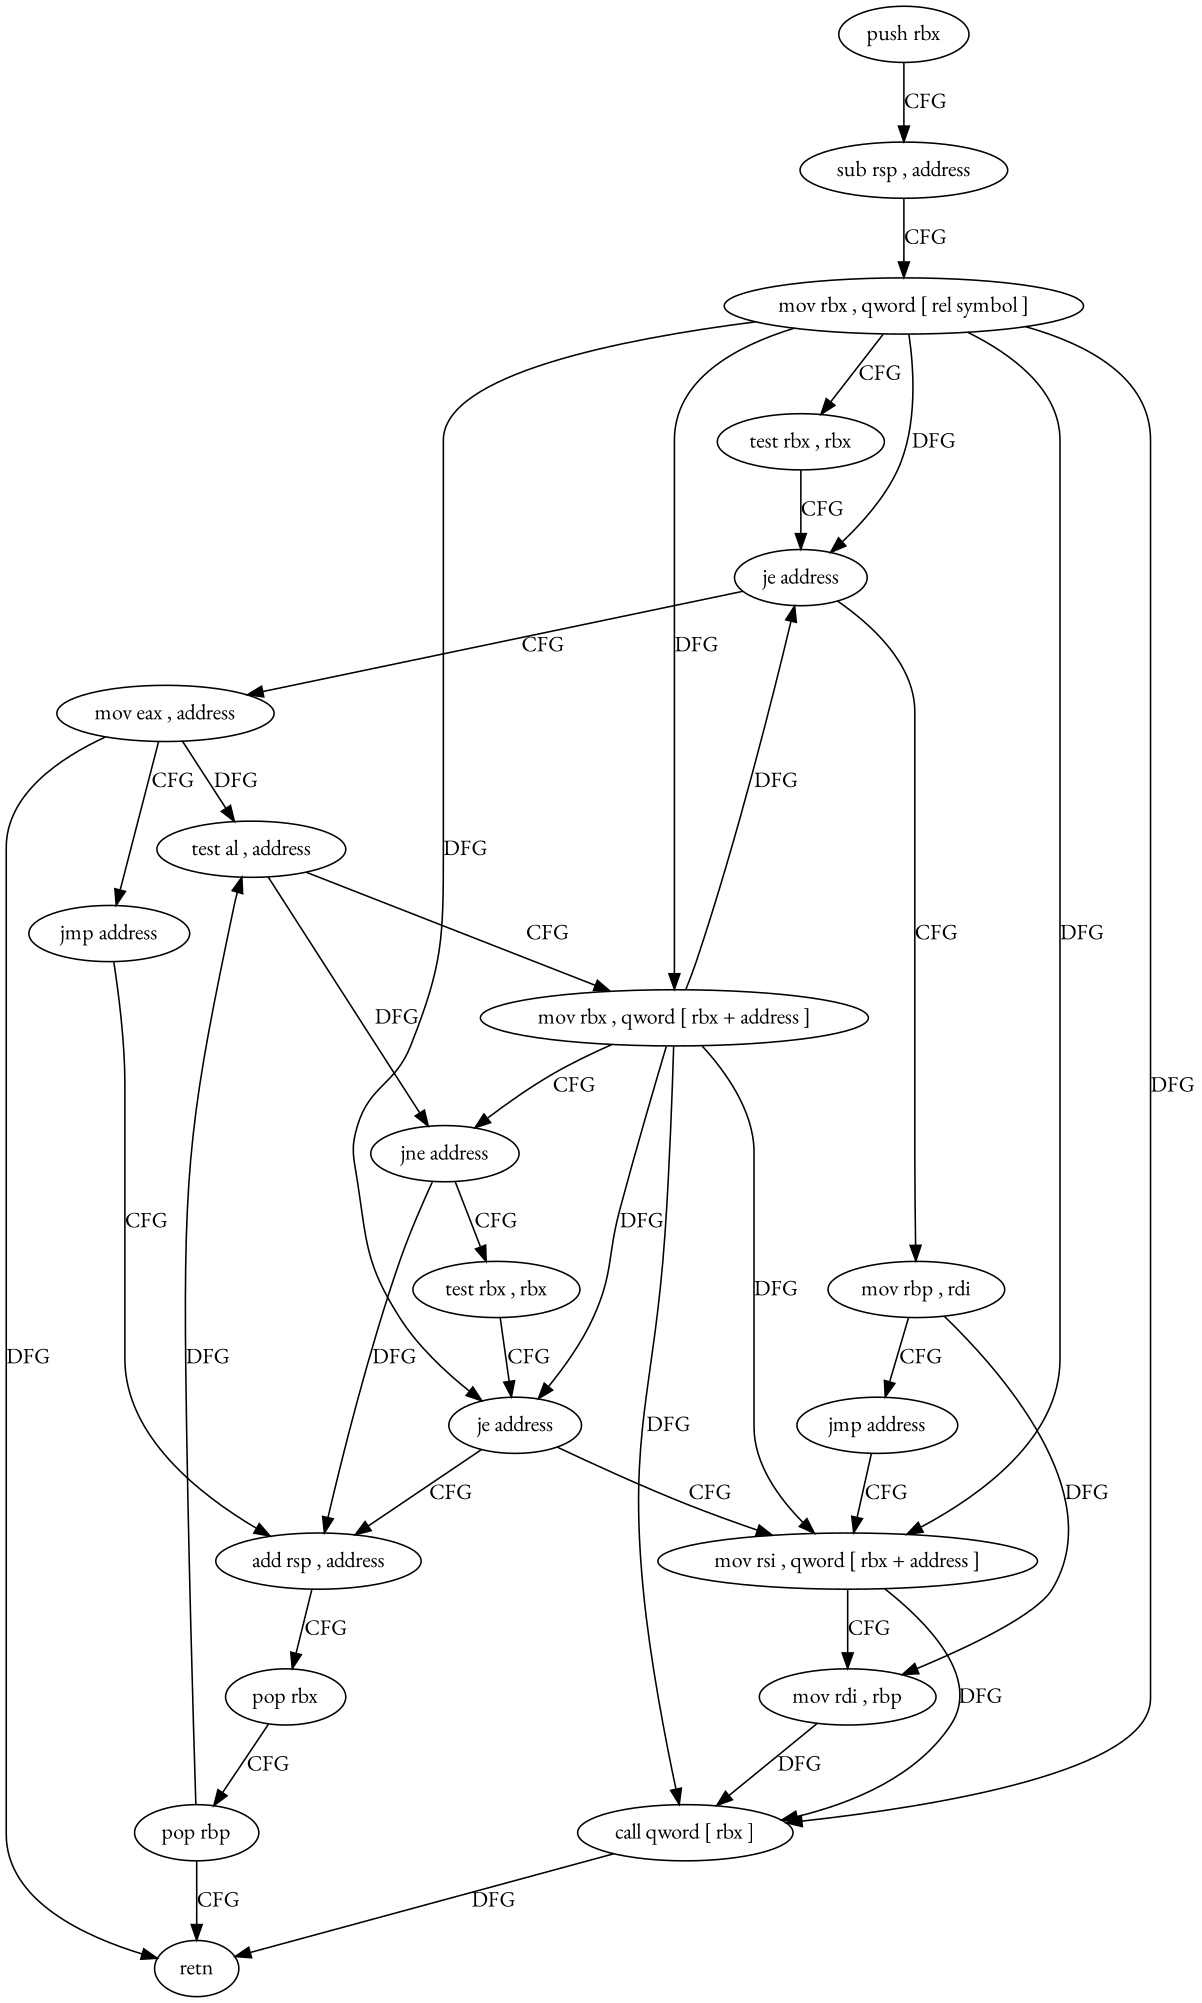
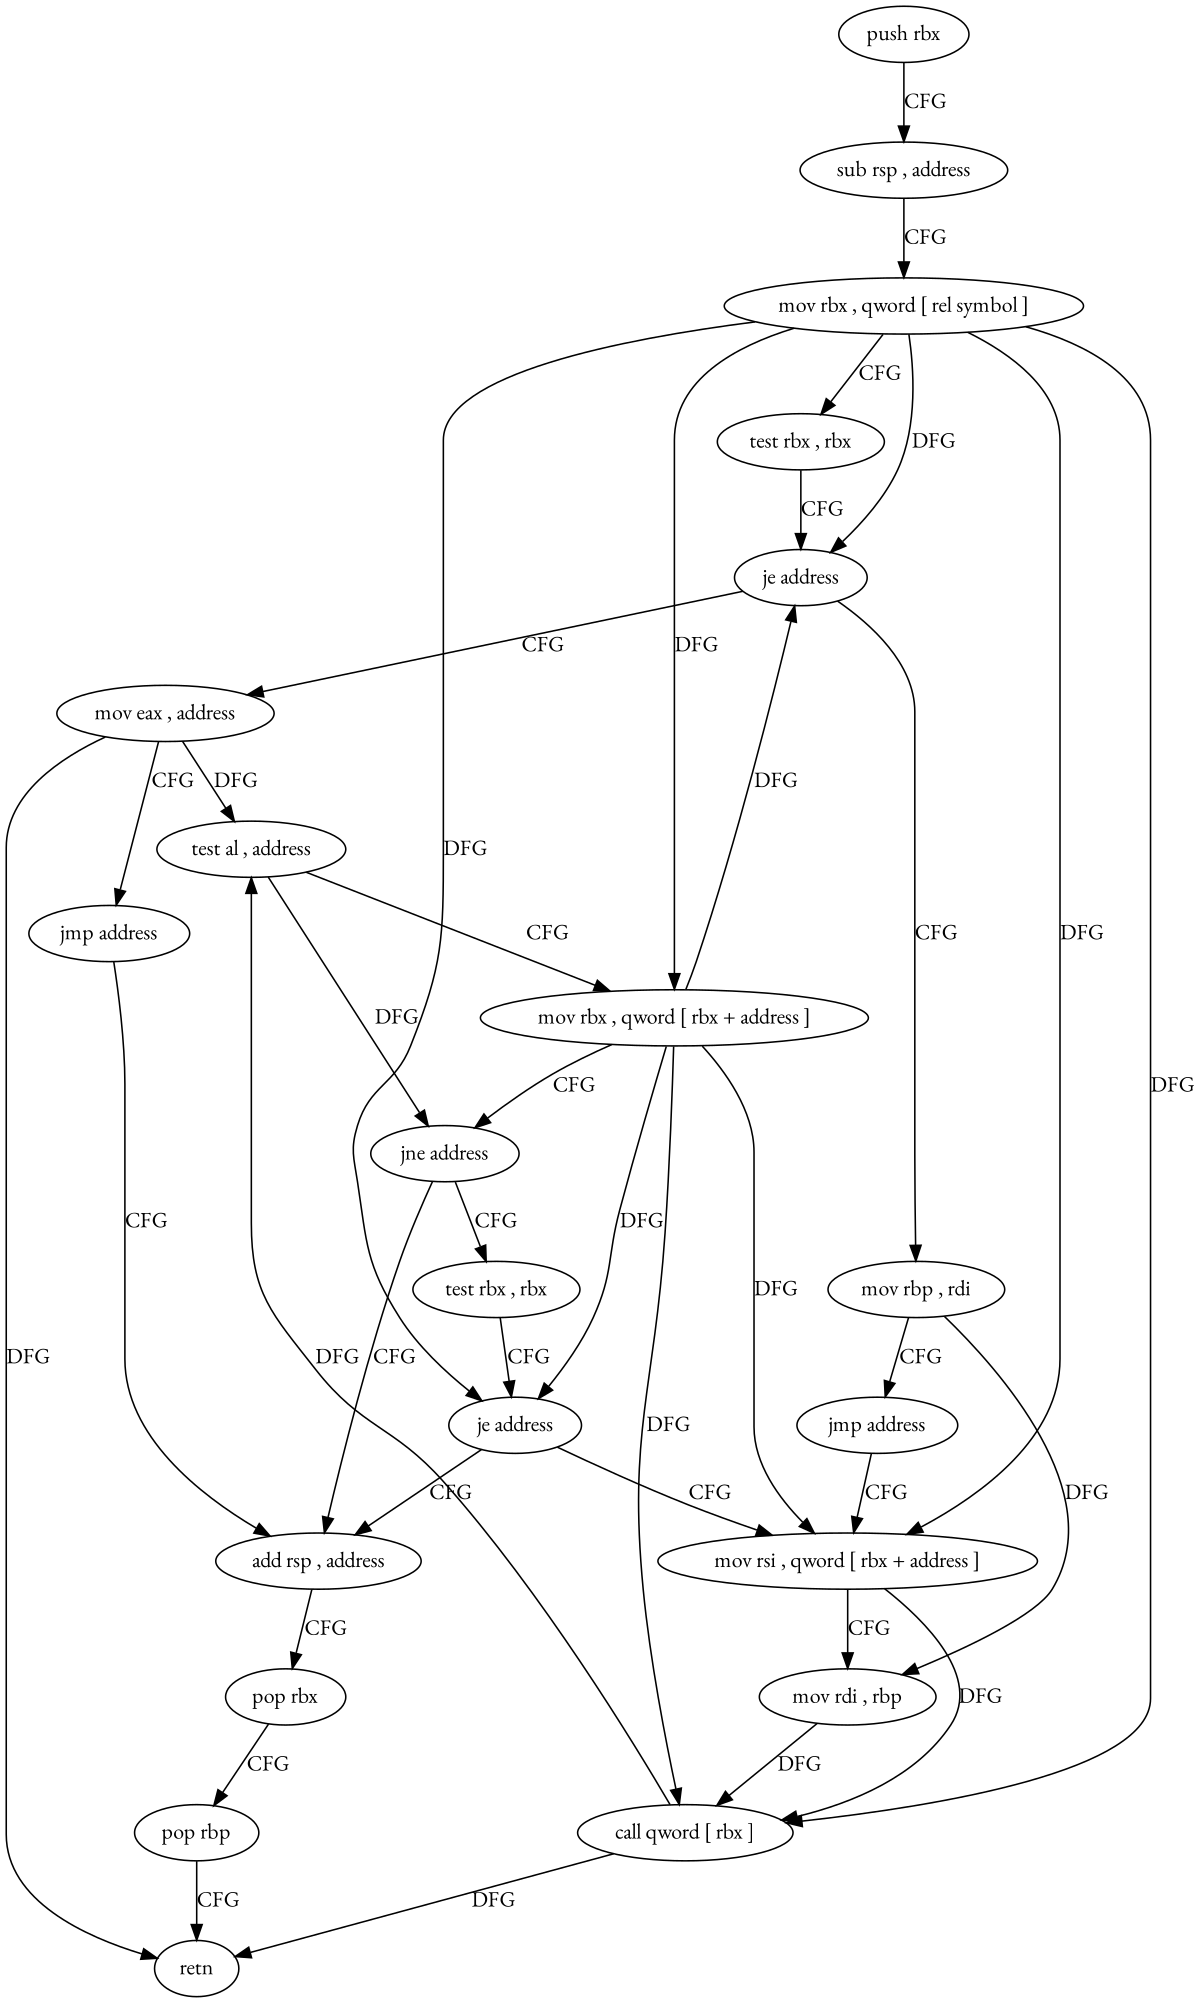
  digraph {
    fontname="EB Garamond"
    node [fontname="EB Garamond"]
    edge [fontname="EB Garamond"]
    n1 [label="push rbx"]
    n2 [label="sub rsp , address"]
    n3 [label="mov rbx , qword [ rel symbol ]"]
    n4 [label="test rbx , rbx"]
    n5 [label="je address"]
    n6 [label="mov rsi , qword [ rbx + address ]"]
    n7 [label="call qword [ rbx ]"]
    n8 [label="mov rbx , qword [ rbx + address ]"]
    n9 [label="je address"]
    n10 [label="mov eax , address"]
    n11 [label="mov rbp , rdi"]
    n12 [label="mov rdi , rbp"]
    n13 [label=retn]
    n14 [label="test al , address"]
    n15 [label="jne address"]
    n16 [label="add rsp , address"]
    n17 [label="jmp address"]
    n18 [label="jmp address"]
    n19 [label="pop rbx"]
    n20 [label="pop rbp"]
    n21 [label="test rbx , rbx"]
    n1 -> n2 [label=CFG]
    n2 -> n3 [label=CFG]
    n3 -> n4 [label=CFG]
    n3 -> n5 [label=DFG]
    n3 -> n6 [label=DFG]
    n3 -> n7 [label=DFG]
    n3 -> n8 [label=DFG]
    n3 -> n9 [label=DFG]
    n4 -> n5 [label=CFG]
    n5 -> n10 [label=CFG]
    n5 -> n11 [label=CFG]
    n6 -> n7 [label=DFG]
    n6 -> n12 [label=CFG]
    n7 -> n13 [label=DFG]
-   n20 -> n14 [label=DFG]
+   n7 -> n14 [label=DFG]
    n8 -> n5 [label=DFG]
    n8 -> n6 [label=DFG]
    n8 -> n7 [label=DFG]
    n8 -> n9 [label=DFG]
    n8 -> n15 [label=CFG]
    n9 -> n6 [label=CFG]
    n9 -> n16 [label=CFG]
    n10 -> n13 [label=DFG]
    n10 -> n14 [label=DFG]
    n10 -> n17 [label=CFG]
    n11 -> n12 [label=DFG]
    n11 -> n18 [label=CFG]
    n12 -> n7 [label=DFG]
    n14 -> n8 [label=CFG]
    n14 -> n15 [label=DFG]
-   n15 -> n16 [label=DFG]
+   n15 -> n16 [label=CFG]
    n15 -> n21 [label=CFG]
    n16 -> n19 [label=CFG]
    n17 -> n16 [label=CFG]
    n18 -> n6 [label=CFG]
    n19 -> n20 [label=CFG]
    n20 -> n13 [label=CFG]
    n21 -> n9 [label=CFG]
  }
